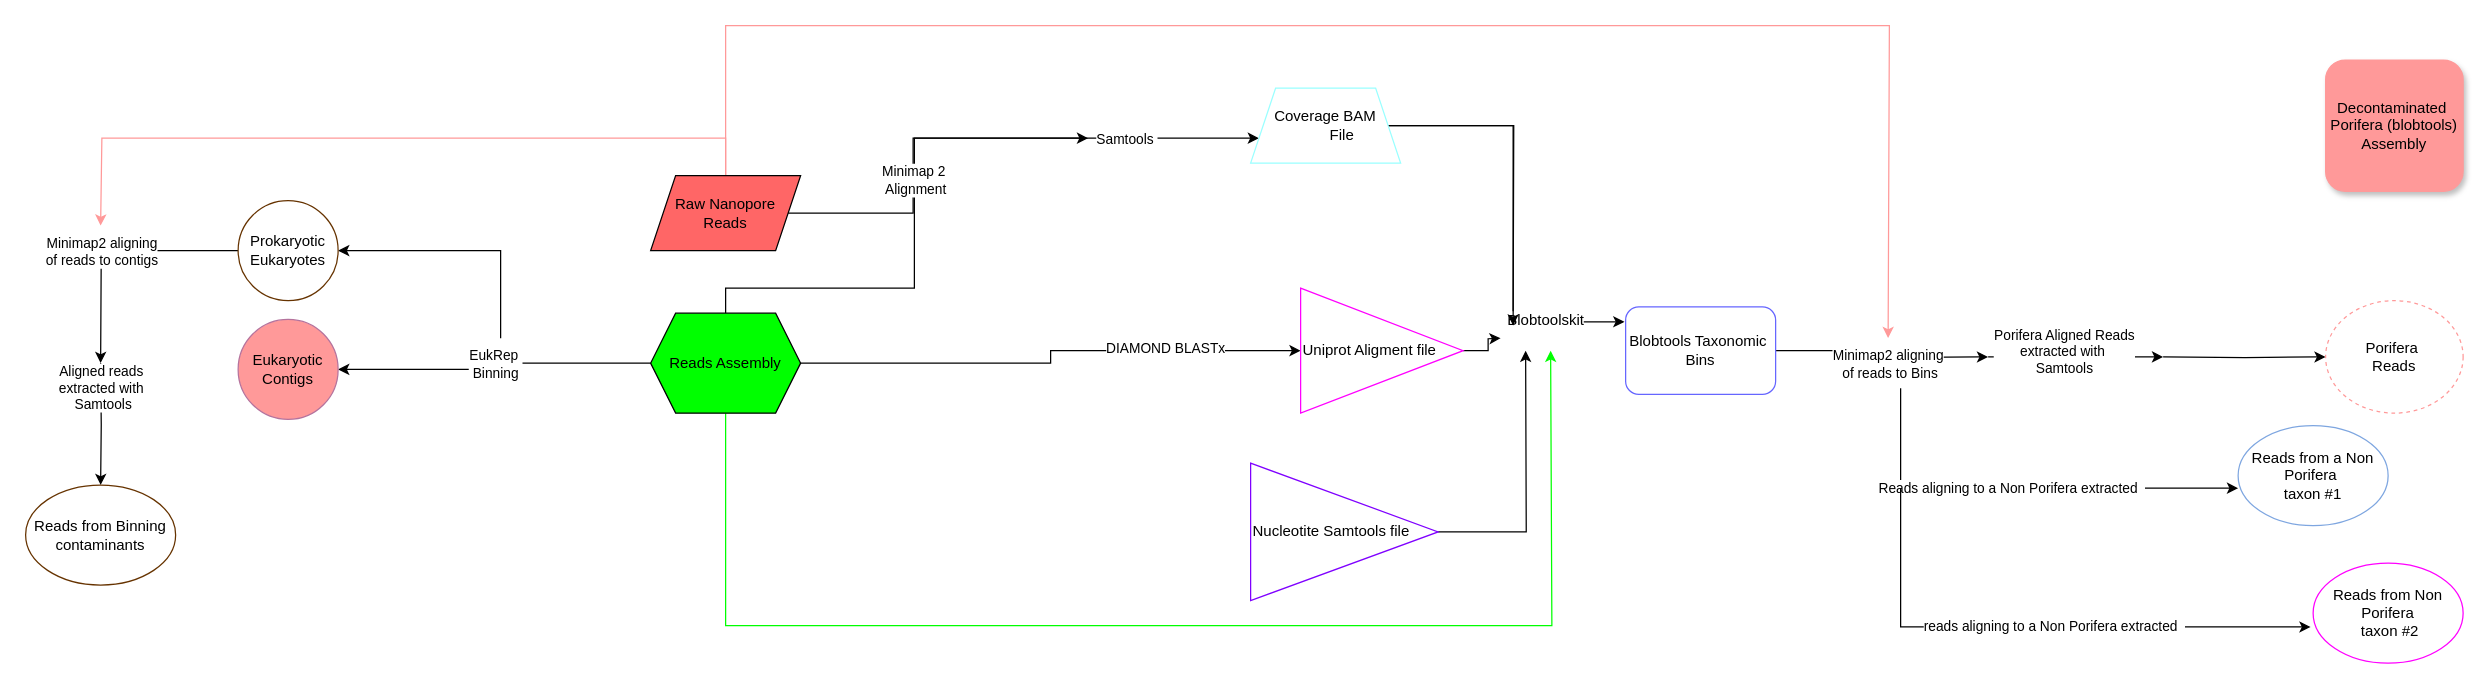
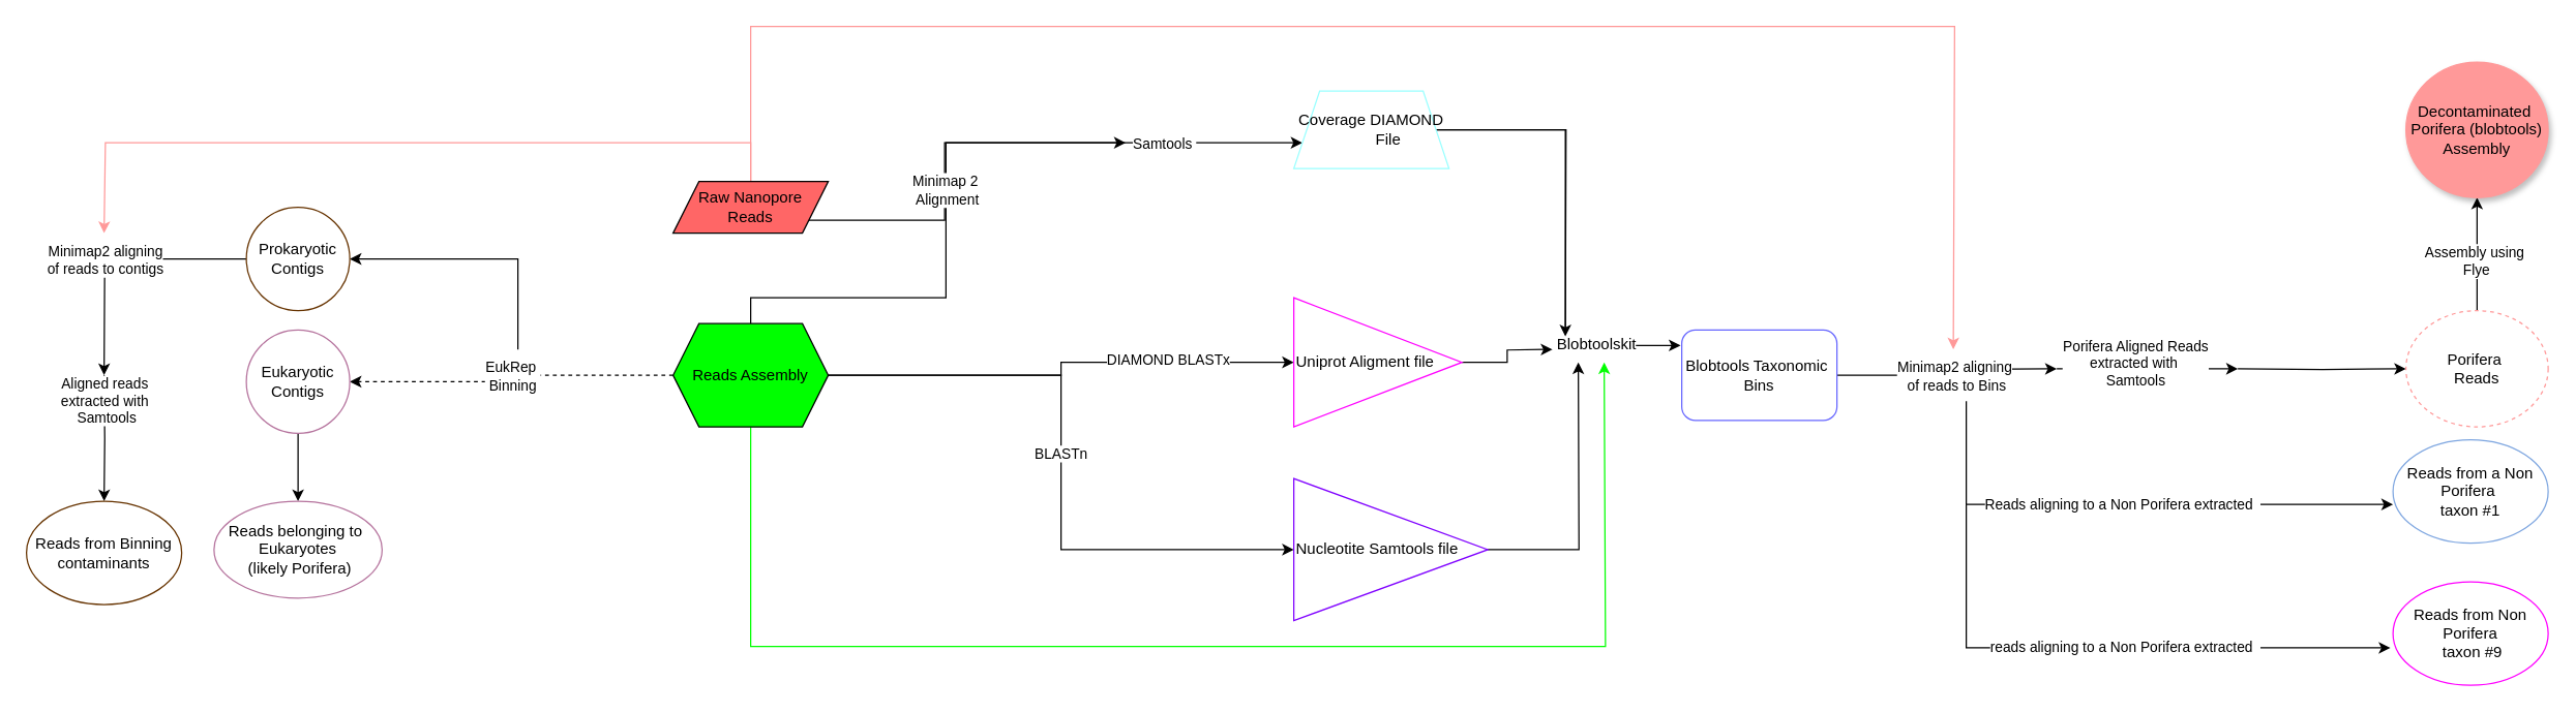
  <mxCell id="0" />
  <mxCell id="1" parent="0" />
+ <mxCell id="2" value="" style="edgeStyle=orthogonalEdgeStyle;rounded=0;orthogonalLoop=1;jettySize=auto;html=1;" parent="1" source="10" target="24" edge="1"><mxGeometry relative="1" as="geometry"><mxPoint x="580" y="400" as="targetPoint" /><Array as="points"><mxPoint x="820" y="290" /><mxPoint x="820" y="425" /></Array></mxGeometry></mxCell>
+ <mxCell id="3" value="BLASTn" style="edgeLabel;html=1;align=center;verticalAlign=middle;resizable=0;points=[];" parent="2" vertex="1" connectable="0"><mxGeometry x="-0.029" y="-1" relative="1" as="geometry"><mxPoint as="offset" /></mxGeometry></mxCell>
  <mxCell id="4" value="" style="edgeStyle=orthogonalEdgeStyle;rounded=0;orthogonalLoop=1;jettySize=auto;html=1;" parent="1" source="10" target="22" edge="1"><mxGeometry relative="1" as="geometry" /></mxCell>
  <mxCell id="5" value="DIAMOND BLASTx" style="edgeLabel;html=1;align=center;verticalAlign=middle;resizable=0;points=[];" parent="4" vertex="1" connectable="0"><mxGeometry x="0.468" y="3" relative="1" as="geometry"><mxPoint as="offset" /></mxGeometry></mxCell>
  <mxCell id="6" value="" style="edgeStyle=orthogonalEdgeStyle;rounded=0;orthogonalLoop=1;jettySize=auto;html=1;" parent="1" source="10" edge="1"><mxGeometry relative="1" as="geometry"><mxPoint x="870" y="110" as="targetPoint" /><Array as="points"><mxPoint x="580" y="230" /><mxPoint x="731" y="230" /></Array></mxGeometry></mxCell>
  <mxCell id="7" value="" style="edgeStyle=orthogonalEdgeStyle;rounded=0;orthogonalLoop=1;jettySize=auto;html=1;strokeColor=#00FF00;fillColor=#00FF00;" parent="1" source="10" edge="1"><mxGeometry relative="1" as="geometry"><mxPoint x="1240" y="280" as="targetPoint" /><Array as="points"><mxPoint x="580" y="500" /><mxPoint x="1241" y="500" /></Array></mxGeometry></mxCell>
- <mxCell id="8" value="" style="edgeStyle=orthogonalEdgeStyle;rounded=0;orthogonalLoop=1;jettySize=auto;html=1;" parent="1" source="10" target="43" edge="1"><mxGeometry relative="1" as="geometry" /></mxCell>
+ <mxCell id="8" value="" style="edgeStyle=orthogonalEdgeStyle;rounded=0;orthogonalLoop=1;jettySize=auto;html=1;dashed=1;" parent="1" source="10" target="43" edge="1"><mxGeometry relative="1" as="geometry" /></mxCell>
  <mxCell id="9" value="EukRep&amp;nbsp;&lt;div&gt;Binning&lt;/div&gt;" style="edgeLabel;html=1;align=center;verticalAlign=middle;resizable=0;points=[];" parent="8" vertex="1" connectable="0"><mxGeometry x="-0.017" relative="1" as="geometry"><mxPoint as="offset" /></mxGeometry></mxCell>
  <mxCell id="10" value="Reads Assembly" style="shape=hexagon;perimeter=hexagonPerimeter2;whiteSpace=wrap;html=1;fixedSize=1;fillColor=#00FF00;" parent="1" vertex="1"><mxGeometry x="520" y="250" width="120" height="80" as="geometry" /></mxCell>
  <mxCell id="11" value="" style="edgeStyle=orthogonalEdgeStyle;rounded=0;orthogonalLoop=1;jettySize=auto;html=1;" parent="1" source="16" target="20" edge="1"><mxGeometry relative="1" as="geometry"><mxPoint x="910" as="targetPoint" y="220" /><Array as="points"><mxPoint x="730" y="170" /><mxPoint x="730" y="110" /></Array></mxGeometry></mxCell>
  <mxCell id="12" value="Minimap 2&amp;nbsp;&lt;div&gt;Alignment&lt;/div&gt;" style="edgeLabel;html=1;align=center;verticalAlign=middle;resizable=0;points=[];" parent="11" vertex="1" connectable="0"><mxGeometry x="-0.418" y="-1" relative="1" as="geometry"><mxPoint as="offset" /></mxGeometry></mxCell>
  <mxCell id="13" value="Samtools&amp;nbsp;" style="edgeLabel;html=1;align=center;verticalAlign=middle;resizable=0;points=[];" parent="11" vertex="1" connectable="0"><mxGeometry x="0.534" y="-2" relative="1" as="geometry"><mxPoint x="-5" y="-2" as="offset" /></mxGeometry></mxCell>
  <mxCell id="14" value="" style="edgeStyle=orthogonalEdgeStyle;rounded=0;orthogonalLoop=1;jettySize=auto;html=1;strokeColor=#FF9999;fillColor=#FF9999;" parent="1" source="16" edge="1"><mxGeometry relative="1" as="geometry"><mxPoint x="1510" y="270" as="targetPoint" /><Array as="points"><mxPoint x="580" y="20" /><mxPoint x="1511" y="20" /></Array></mxGeometry></mxCell>
  <mxCell id="15" value="" style="edgeStyle=orthogonalEdgeStyle;rounded=0;orthogonalLoop=1;jettySize=auto;html=1;strokeColor=#FF9999;" parent="1" source="16" edge="1"><mxGeometry relative="1" as="geometry"><mxPoint x="80" y="180" as="targetPoint" /><Array as="points"><mxPoint x="580" y="110" /><mxPoint x="81" y="110" /></Array></mxGeometry></mxCell>
- <mxCell id="16" value="Raw Nanopore Reads" style="shape=parallelogram;perimeter=parallelogramPerimeter;whiteSpace=wrap;html=1;fixedSize=1;strokeColor=#000000;fillColor=#FF6666;" parent="1" vertex="1"><mxGeometry x="520" y="140" width="120" height="60" as="geometry" /></mxCell>
+ <mxCell id="16" value="Raw Nanopore Reads" style="shape=parallelogram;perimeter=parallelogramPerimeter;whiteSpace=wrap;html=1;fixedSize=1;strokeColor=#000000;fillColor=#FF6666;" parent="1" vertex="1"><mxGeometry x="520" y="140" width="120" height="40" as="geometry" /></mxCell>
  <mxCell id="17" value="" style="edgeStyle=orthogonalEdgeStyle;rounded=0;orthogonalLoop=1;jettySize=auto;html=1;entryX=-0.008;entryY=0.171;entryDx=0;entryDy=0;entryPerimeter=0;" parent="1" source="20" target="27" edge="1"><mxGeometry relative="1" as="geometry"><mxPoint x="1220" y="270" as="targetPoint" /></mxGeometry></mxCell>
  <mxCell id="18" value="&lt;font style=&quot;font-size: 12px;&quot;&gt;Blobtoolskit&lt;/font&gt;" style="edgeLabel;html=1;align=center;verticalAlign=middle;resizable=0;points=[];" parent="17" vertex="1" connectable="0"><mxGeometry x="0.635" y="1" relative="1" as="geometry"><mxPoint as="offset" /></mxGeometry></mxCell>
  <mxCell id="19" value="" style="edgeStyle=orthogonalEdgeStyle;rounded=0;orthogonalLoop=1;jettySize=auto;html=1;" parent="1" source="20" edge="1"><mxGeometry relative="1" as="geometry"><mxPoint x="1210" y="260" as="targetPoint" /></mxGeometry></mxCell>
- <mxCell id="20" value="Coverage BAM &lt;span style=&quot;white-space: pre;&quot;&gt;&#09;&lt;/span&gt;File" style="shape=trapezoid;perimeter=trapezoidPerimeter;whiteSpace=wrap;html=1;fixedSize=1;strokeColor=#99FFFF;" parent="1" vertex="1"><mxGeometry x="1000" y="70" width="120" height="60" as="geometry" /></mxCell>
+ <mxCell id="20" value="Coverage DIAMOND &lt;span style=&quot;white-space: pre;&quot;&gt;&#09;&lt;/span&gt;File" style="shape=trapezoid;perimeter=trapezoidPerimeter;whiteSpace=wrap;html=1;fixedSize=1;strokeColor=#99FFFF;" parent="1" vertex="1"><mxGeometry x="1000" y="70" width="120" height="60" as="geometry" /></mxCell>
  <mxCell id="21" value="" style="edgeStyle=orthogonalEdgeStyle;rounded=0;orthogonalLoop=1;jettySize=auto;html=1;" parent="1" source="22" edge="1"><mxGeometry relative="1" as="geometry"><mxPoint x="1200" y="270" as="targetPoint" /></mxGeometry></mxCell>
- <mxCell id="22" value="Uniprot Aligment file" style="triangle;whiteSpace=wrap;html=1;align=left;strokeColor=#FF00FF;" parent="1" vertex="1"><mxGeometry x="1040" y="230" width="130" height="100" as="geometry" /></mxCell>
+ <mxCell id="22" value="Uniprot Aligment file" style="triangle;whiteSpace=wrap;html=1;align=left;strokeColor=#FF00FF;" parent="1" vertex="1"><mxGeometry x="1000" y="230" width="130" height="100" as="geometry" /></mxCell>
  <mxCell id="23" value="" style="edgeStyle=orthogonalEdgeStyle;rounded=0;orthogonalLoop=1;jettySize=auto;html=1;" parent="1" source="24" edge="1"><mxGeometry relative="1" as="geometry"><mxPoint x="1220" y="280" as="targetPoint" /></mxGeometry></mxCell>
  <mxCell id="24" value="Nucleotite Samtools file" style="triangle;whiteSpace=wrap;html=1;align=left;strokeColor=#7F00FF;" parent="1" vertex="1"><mxGeometry x="1000" y="370" width="150" height="110" as="geometry" /></mxCell>
  <mxCell id="25" value="" style="edgeStyle=orthogonalEdgeStyle;rounded=0;orthogonalLoop=1;jettySize=auto;html=1;" parent="1" source="27" edge="1"><mxGeometry relative="1" as="geometry"><mxPoint x="1590" y="285" as="targetPoint" /></mxGeometry></mxCell>
  <mxCell id="26" value="Minimap2 aligning&lt;div&gt;&amp;nbsp;of reads to Bins&lt;/div&gt;" style="edgeLabel;html=1;align=center;verticalAlign=middle;resizable=0;points=[];" parent="25" vertex="1" connectable="0"><mxGeometry x="0.087" relative="1" as="geometry"><mxPoint y="5" as="offset" /></mxGeometry></mxCell>
- <mxCell id="27" value="Blobtools Taxonomic&amp;nbsp;&lt;div&gt;&lt;span style=&quot;background-color: initial;&quot;&gt;Bins&lt;/span&gt;&lt;/div&gt;" style="rounded=1;whiteSpace=wrap;html=1;strokeColor=#6666FF;" parent="1" vertex="1"><mxGeometry x="1300" y="245" width="120" height="70" as="geometry" /></mxCell>
+ <mxCell id="27" value="Blobtools Taxonomic&amp;nbsp;&lt;div&gt;&lt;span style=&quot;background-color: initial;&quot;&gt;Bins&lt;/span&gt;&lt;/div&gt;" style="rounded=1;whiteSpace=wrap;html=1;strokeColor=#6666FF;" parent="1" vertex="1"><mxGeometry x="1300" y="255" width="120" height="70" as="geometry" /></mxCell>
  <mxCell id="28" value="" style="edgeStyle=orthogonalEdgeStyle;rounded=0;orthogonalLoop=1;jettySize=auto;html=1;" parent="1" edge="1"><mxGeometry relative="1" as="geometry"><mxPoint x="1590" y="285" as="sourcePoint" /><mxPoint x="1730" y="285" as="targetPoint" /></mxGeometry></mxCell>
  <mxCell id="29" value="Porifera Aligned Reads&lt;div&gt;extracted with&amp;nbsp;&lt;/div&gt;&lt;div&gt;Samtools&lt;/div&gt;" style="edgeLabel;html=1;align=center;verticalAlign=middle;resizable=0;points=[];" parent="28" vertex="1" connectable="0"><mxGeometry x="-0.489" y="1" relative="1" as="geometry"><mxPoint x="24" y="-4" as="offset" /></mxGeometry></mxCell>
  <mxCell id="30" value="" style="edgeStyle=orthogonalEdgeStyle;rounded=0;orthogonalLoop=1;jettySize=auto;html=1;" parent="1" target="33" edge="1"><mxGeometry relative="1" as="geometry"><mxPoint x="1730" y="285" as="sourcePoint" /></mxGeometry></mxCell>
+ <mxCell id="31" value="" style="edgeStyle=orthogonalEdgeStyle;rounded=0;orthogonalLoop=1;jettySize=auto;html=1;" parent="1" source="33" target="48" edge="1"><mxGeometry relative="1" as="geometry" /></mxCell>
+ <mxCell id="32" value="Assembly using&lt;div&gt;&amp;nbsp;Flye&lt;/div&gt;" style="edgeLabel;html=1;align=center;verticalAlign=middle;resizable=0;points=[];" parent="31" vertex="1" connectable="0"><mxGeometry x="-0.12" y="3" relative="1" as="geometry"><mxPoint as="offset" /></mxGeometry></mxCell>
  <mxCell id="33" value="&lt;div&gt;Porifera&amp;nbsp;&lt;/div&gt;&lt;div&gt;Reads&lt;/div&gt;" style="ellipse;whiteSpace=wrap;html=1;rounded=1;strokeColor=#FF9999;fillColor=#FFFFFF;dashed=1;" parent="1" vertex="1"><mxGeometry x="1860" y="240" width="110" height="90" as="geometry" /></mxCell>
  <mxCell id="34" value="" style="endArrow=classic;html=1;rounded=0;entryX=0;entryY=0.625;entryDx=0;entryDy=0;entryPerimeter=0;" parent="1" target="36" edge="1"><mxGeometry width="50" height="50" relative="1" as="geometry"><mxPoint x="1520" y="310" as="sourcePoint" /><mxPoint x="1820" y="391" as="targetPoint" /><Array as="points"><mxPoint x="1520" y="310" /><mxPoint x="1520" y="340" /><mxPoint x="1520" y="390" /></Array></mxGeometry></mxCell>
  <mxCell id="35" value="Reads aligning to a Non Porifera extracted&amp;nbsp;&amp;nbsp;" style="edgeLabel;html=1;align=center;verticalAlign=middle;resizable=0;points=[];" parent="34" vertex="1" connectable="0"><mxGeometry x="0.062" y="1" relative="1" as="geometry"><mxPoint x="-18" as="offset" /></mxGeometry></mxCell>
- <mxCell id="36" value="Reads from a Non Porifera&amp;nbsp;&lt;div&gt;taxon #1&lt;/div&gt;" style="ellipse;whiteSpace=wrap;html=1;strokeColor=#7EA6E0;" parent="1" vertex="1"><mxGeometry x="1790" y="340" width="120" height="80" as="geometry" /></mxCell>
+ <mxCell id="36" value="Reads from a Non Porifera&amp;nbsp;&lt;div&gt;taxon #1&lt;/div&gt;" style="ellipse;whiteSpace=wrap;html=1;strokeColor=#7EA6E0;" parent="1" vertex="1"><mxGeometry x="1850" y="340" width="120" height="80" as="geometry" /></mxCell>
  <mxCell id="37" value="" style="endArrow=classic;html=1;rounded=0;entryX=-0.017;entryY=0.638;entryDx=0;entryDy=0;entryPerimeter=0;" parent="1" target="39" edge="1"><mxGeometry width="50" height="50" relative="1" as="geometry"><mxPoint x="1520" y="390" as="sourcePoint" /><mxPoint x="1860" y="501" as="targetPoint" /><Array as="points"><mxPoint x="1520" y="450" /><mxPoint x="1520" y="501" /></Array></mxGeometry></mxCell>
  <mxCell id="38" value="reads aligning to a Non Porifera extracted&amp;nbsp;&amp;nbsp;" style="edgeLabel;html=1;align=center;verticalAlign=middle;resizable=0;points=[];" parent="37" vertex="1" connectable="0"><mxGeometry x="0.062" y="1" relative="1" as="geometry"><mxPoint as="offset" /></mxGeometry></mxCell>
- <mxCell id="39" value="Reads from Non Porifera&lt;div&gt;&amp;nbsp;taxon #2&lt;/div&gt;" style="ellipse;whiteSpace=wrap;html=1;strokeColor=#FF00FF;" parent="1" vertex="1"><mxGeometry x="1850" y="450" width="120" height="80" as="geometry" /></mxCell>
+ <mxCell id="39" value="Reads from Non Porifera&lt;div&gt;&amp;nbsp;taxon #9&lt;/div&gt;" style="ellipse;whiteSpace=wrap;html=1;strokeColor=#FF00FF;" parent="1" vertex="1"><mxGeometry x="1850" y="450" width="120" height="80" as="geometry" /></mxCell>
  <mxCell id="40" value="" style="edgeStyle=orthogonalEdgeStyle;rounded=0;orthogonalLoop=1;jettySize=auto;html=1;" parent="1" target="49" edge="1"><mxGeometry relative="1" as="geometry"><mxPoint x="80" y="290" as="sourcePoint" /><mxPoint x="80" y="390" as="targetPoint" /></mxGeometry></mxCell>
  <mxCell id="41" value="Aligned reads&amp;nbsp;&lt;div&gt;extracted with&amp;nbsp;&lt;/div&gt;&lt;div&gt;Samtools&lt;/div&gt;" style="edgeLabel;html=1;align=center;verticalAlign=middle;resizable=0;points=[];" parent="40" vertex="1" connectable="0"><mxGeometry x="-0.78" y="1" relative="1" as="geometry"><mxPoint y="9" as="offset" /></mxGeometry></mxCell>
- <mxCell id="43" value="Eukaryotic&lt;div&gt;Contigs&lt;/div&gt;" style="ellipse;whiteSpace=wrap;html=1;fillColor=#ff9999;strokeColor=#B5739D;" parent="1" vertex="1"><mxGeometry x="190" y="255" width="80" height="80" as="geometry" /></mxCell>
+ <mxCell id="42" value="" style="edgeStyle=orthogonalEdgeStyle;rounded=0;orthogonalLoop=1;jettySize=auto;html=1;" parent="1" source="43" target="50" edge="1"><mxGeometry relative="1" as="geometry" /></mxCell>
+ <mxCell id="43" value="Eukaryotic&lt;div&gt;Contigs&lt;/div&gt;" style="ellipse;whiteSpace=wrap;html=1;fillColor=#FFFFFF;strokeColor=#B5739D;" parent="1" vertex="1"><mxGeometry x="190" y="255" width="80" height="80" as="geometry" /></mxCell>
  <mxCell id="44" value="" style="endArrow=classic;html=1;rounded=0;entryX=1;entryY=0.5;entryDx=0;entryDy=0;entryPerimeter=0;" parent="1" target="47" edge="1"><mxGeometry width="50" height="50" relative="1" as="geometry"><mxPoint x="400" y="270" as="sourcePoint" /><mxPoint x="270" y="200" as="targetPoint" /><Array as="points"><mxPoint x="400" y="200" /></Array></mxGeometry></mxCell>
  <mxCell id="45" value="" style="edgeStyle=orthogonalEdgeStyle;rounded=0;orthogonalLoop=1;jettySize=auto;html=1;" parent="1" source="47" edge="1"><mxGeometry relative="1" as="geometry"><mxPoint x="80" y="290" as="targetPoint" /></mxGeometry></mxCell>
  <mxCell id="46" value="Minimap2 aligning&lt;div&gt;of reads to contigs&lt;/div&gt;" style="edgeLabel;html=1;align=center;verticalAlign=middle;resizable=0;points=[];" parent="45" vertex="1" connectable="0"><mxGeometry x="-0.405" y="2" relative="1" as="geometry"><mxPoint x="-51" y="-2" as="offset" /></mxGeometry></mxCell>
- <mxCell id="47" value="Prokaryotic&lt;div&gt;Eukaryotes&lt;/div&gt;" style="ellipse;whiteSpace=wrap;html=1;aspect=fixed;strokeColor=#663300;" parent="1" vertex="1"><mxGeometry x="190" y="160" width="80" height="80" as="geometry" /></mxCell>
- <mxCell id="48" value="Decontaminated&amp;nbsp;&lt;div&gt;Porifera (blobtools)&lt;/div&gt;&lt;div&gt;Assembly&lt;/div&gt;" style="whiteSpace=wrap;html=1;fillColor=#FF9999;strokeColor=#FF9999;shadow=1;rounded=1;" parent="1" vertex="1"><mxGeometry x="1860" y="47.5" width="110" height="105" as="geometry" /></mxCell>
+ <mxCell id="47" value="Prokaryotic&lt;div&gt;Contigs&lt;/div&gt;" style="ellipse;whiteSpace=wrap;html=1;aspect=fixed;strokeColor=#663300;" parent="1" vertex="1"><mxGeometry x="190" y="160" width="80" height="80" as="geometry" /></mxCell>
+ <mxCell id="48" value="Decontaminated&amp;nbsp;&lt;div&gt;Porifera (blobtools)&lt;/div&gt;&lt;div&gt;Assembly&lt;/div&gt;" style="ellipse;whiteSpace=wrap;html=1;fillColor=#FF9999;strokeColor=#FF9999;rounded=1;shadow=1;" parent="1" vertex="1"><mxGeometry x="1860" y="47.5" width="110" height="105" as="geometry" /></mxCell>
  <mxCell id="49" value="Reads from Binning contaminants" style="ellipse;whiteSpace=wrap;html=1;strokeColor=#663300;" parent="1" vertex="1"><mxGeometry x="20" y="387.5" width="120" height="80" as="geometry" /></mxCell>
+ <mxCell id="50" value="Reads belonging to&amp;nbsp;&lt;div&gt;Eukaryotes&lt;/div&gt;&lt;div&gt;&amp;nbsp;(likely Porifera)&lt;/div&gt;" style="ellipse;whiteSpace=wrap;html=1;fillColor=#FFFFFF;strokeColor=#B5739D;" parent="1" vertex="1"><mxGeometry x="165" y="387.5" width="130" height="75" as="geometry" /></mxCell>
